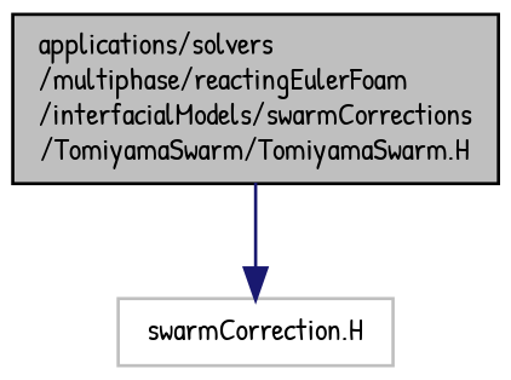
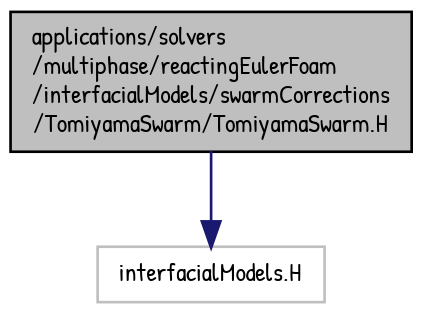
  digraph {
    fontname="Patrick Hand"
    node [fontname="Patrick Hand" fontsize=10 shape=record]
    n1 [color=black fillcolor=grey75 fontcolor=black height=0.2 label="applications/solvers\l/multiphase/reactingEulerFoam\l/interfacialModels/swarmCorrections\l/TomiyamaSwarm/TomiyamaSwarm.H" style=filled width=0.4]
-   n2 [color=grey75 height=0.2 label="swarmCorrection.H" width=0.4]
+   n2 [color=grey75 height=0.2 label="interfacialModels.H" width=0.4]
    n1 -> n2 [color=midnightblue fontname="Patrick Hand" fontsize=10 labelfontname=Helvetica labelfontsize=10 style=solid]
  }
